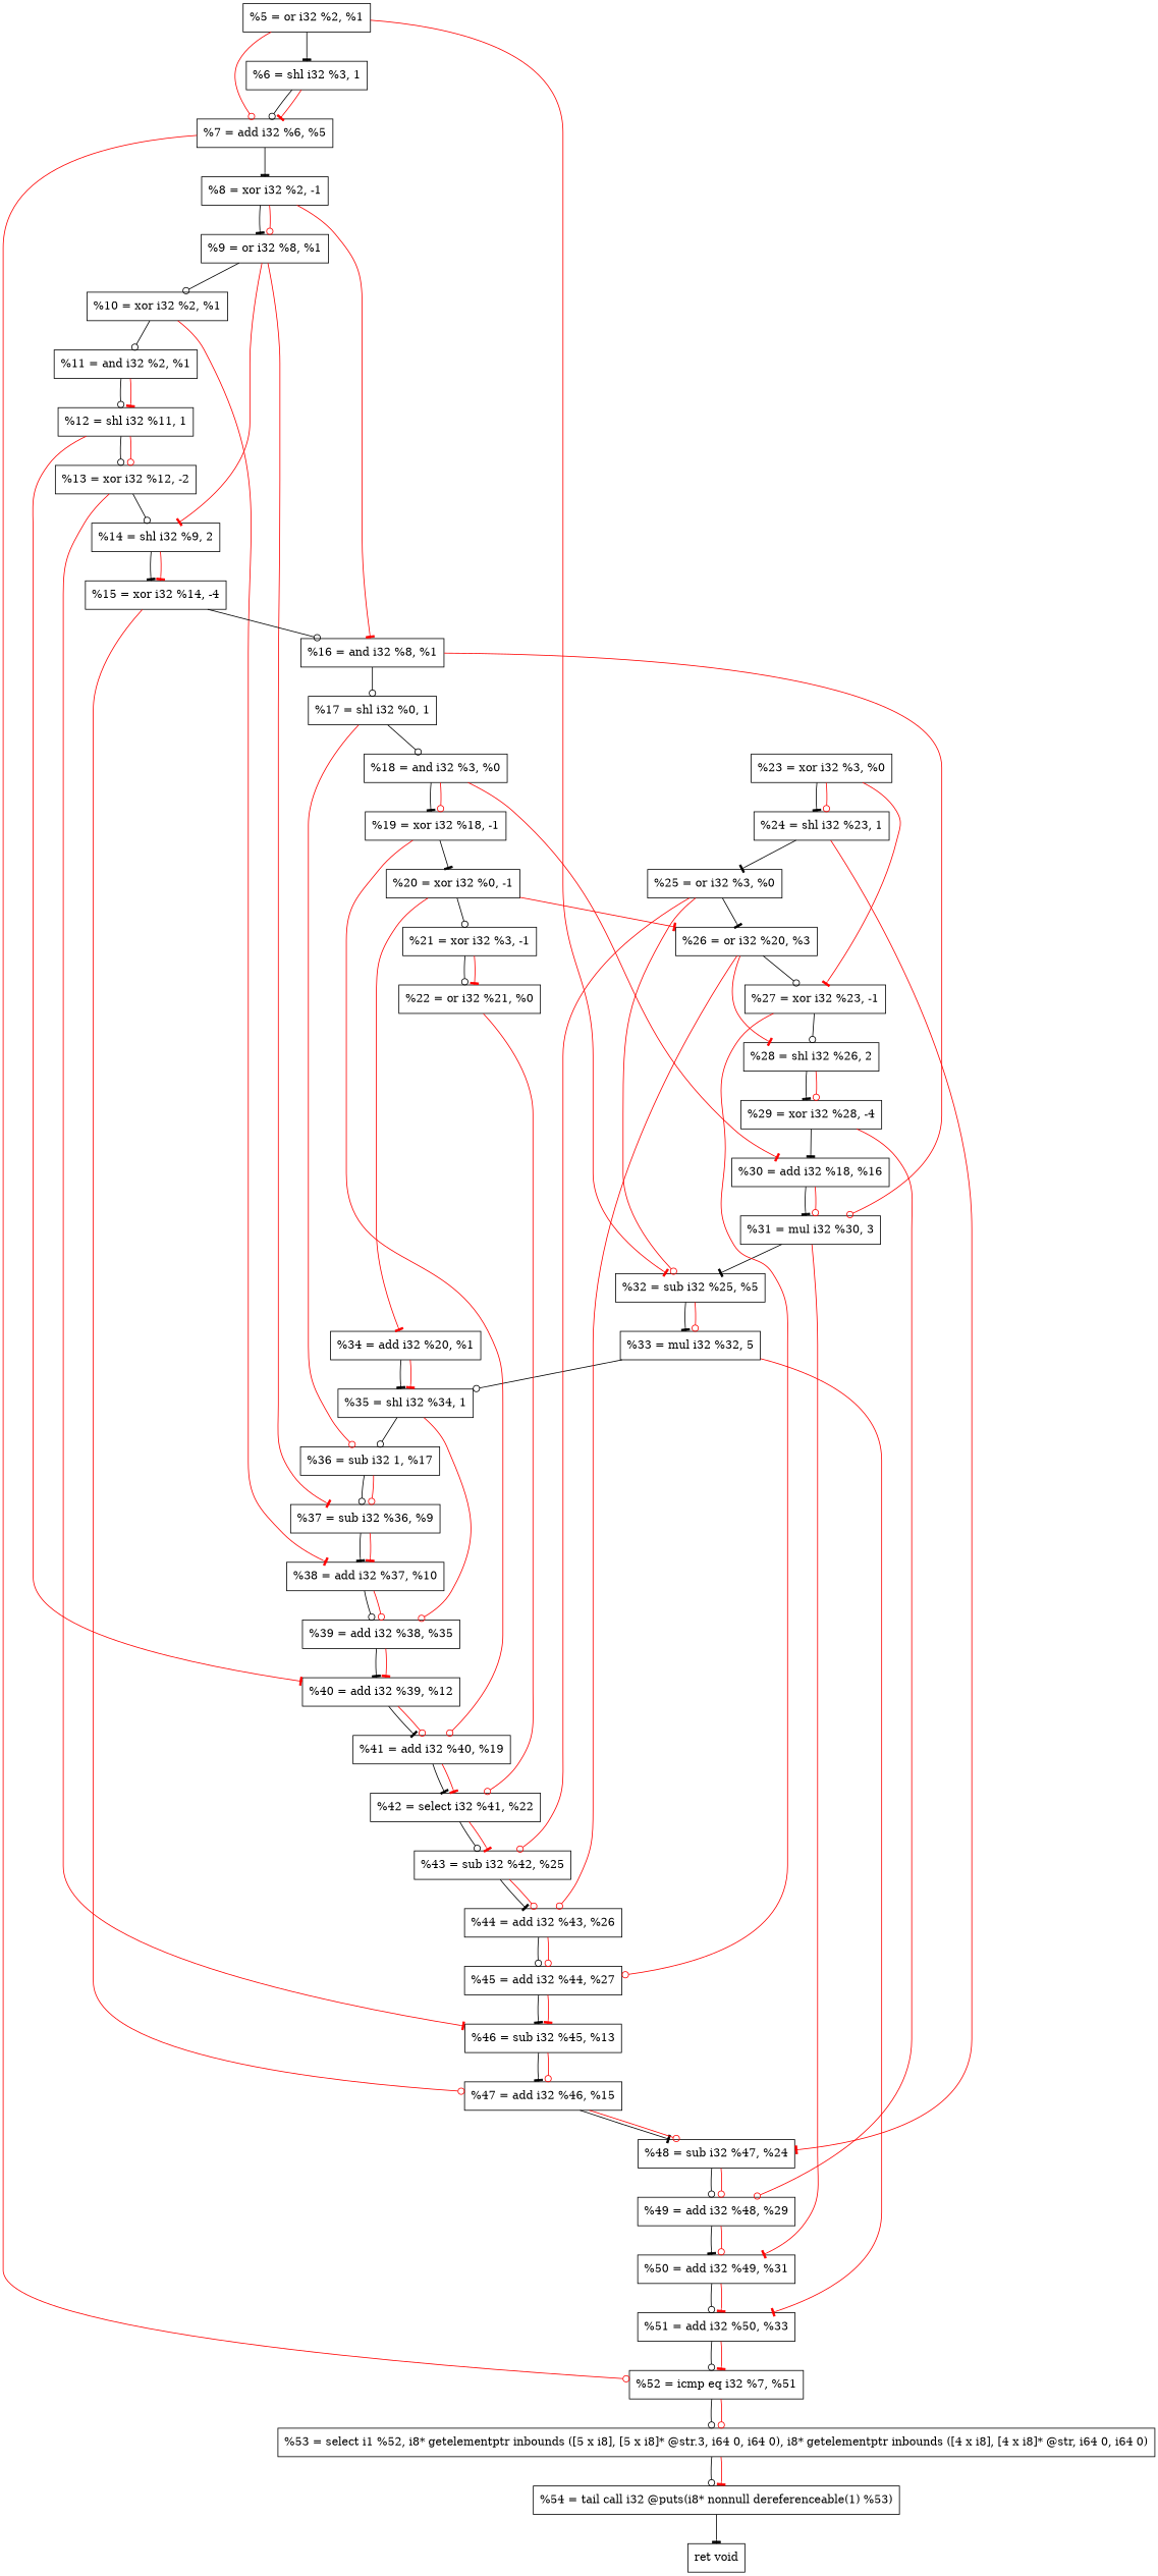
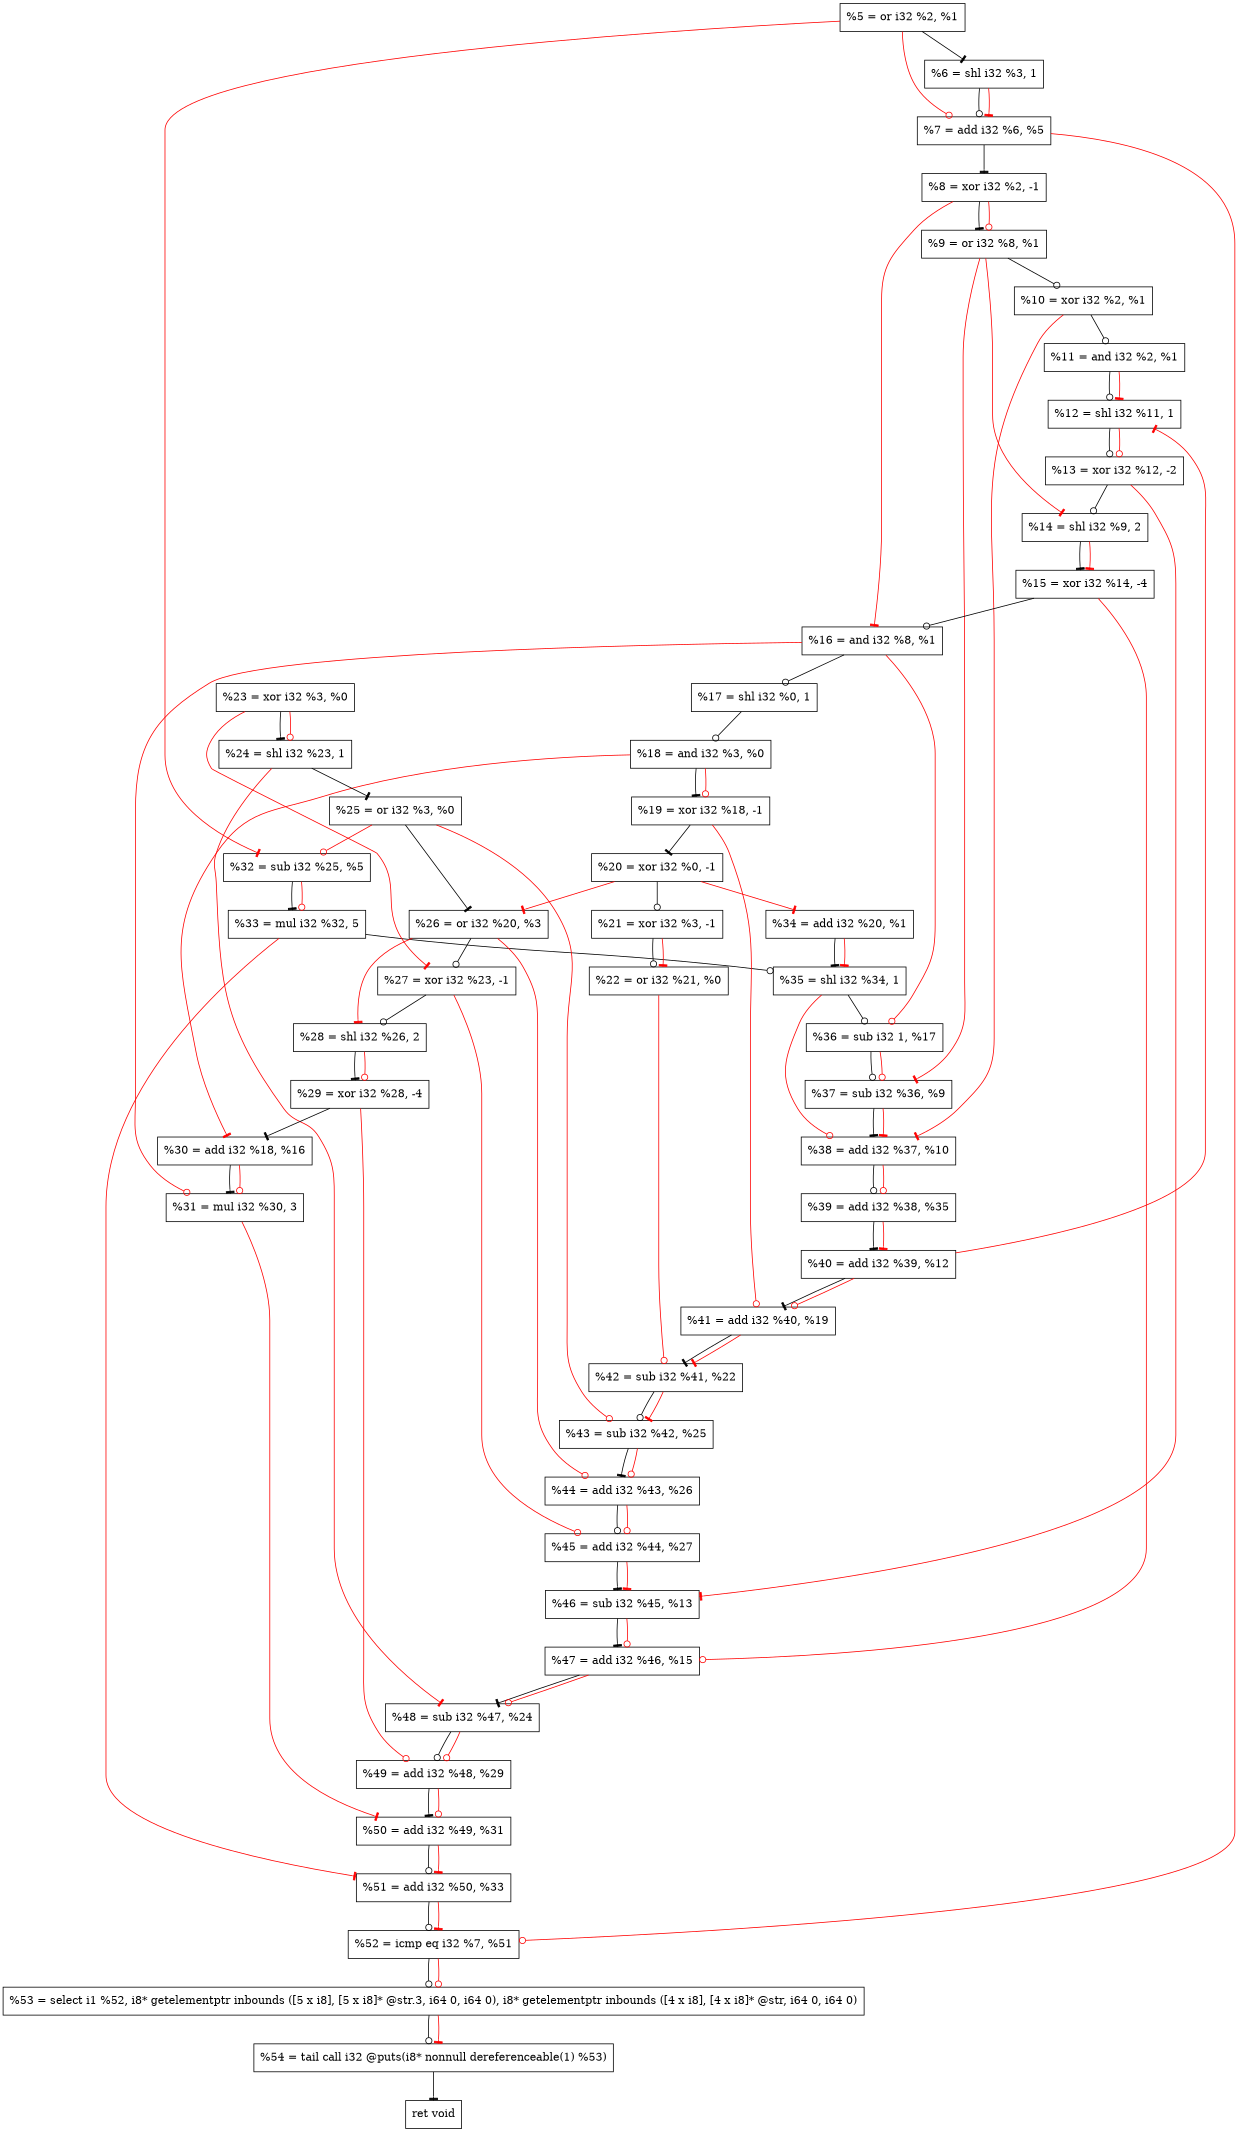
  digraph {
    node [shape=record]
    edge [arrowhead=odot color=red]
    n1 [label="  %5 = or i32 %2, %1"]
    n2 [label="  %6 = shl i32 %3, 1"]
    n3 [label="  %7 = add i32 %6, %5"]
    n4 [label="  %32 = sub i32 %25, %5"]
    n5 [label="  %8 = xor i32 %2, -1"]
    n6 [label="  %52 = icmp eq i32 %7, %51"]
    n7 [label="  %33 = mul i32 %32, 5"]
    n8 [label="  %9 = or i32 %8, %1"]
    n9 [label="  %16 = and i32 %8, %1"]
    n10 [label="  %53 = select i1 %52, i8* getelementptr inbounds ([5 x i8], [5 x i8]* @str.3, i64 0, i64 0), i8* getelementptr inbounds ([4 x i8], [4 x i8]* @str, i64 0, i64 0)"]
    n11 [label="  %10 = xor i32 %2, %1"]
    n12 [label="  %14 = shl i32 %9, 2"]
    n13 [label="  %37 = sub i32 %36, %9"]
    n14 [label="  %17 = shl i32 %0, 1"]
    n15 [label="  %31 = mul i32 %30, 3"]
    n16 [label="  %11 = and i32 %2, %1"]
    n17 [label="  %38 = add i32 %37, %10"]
    n18 [label="  %15 = xor i32 %14, -4"]
    n19 [label="  %12 = shl i32 %11, 1"]
    n20 [label="  %39 = add i32 %38, %35"]
    n21 [label="  %13 = xor i32 %12, -2"]
    n22 [label="  %40 = add i32 %39, %12"]
    n23 [label="  %46 = sub i32 %45, %13"]
    n24 [label="  %41 = add i32 %40, %19"]
    n25 [label="  %47 = add i32 %46, %15"]
    n26 [label="  %48 = sub i32 %47, %24"]
    n27 [label="  %18 = and i32 %3, %0"]
    n28 [label="  %36 = sub i32 1, %17"]
    n29 [label="  %30 = add i32 %18, %16"]
    n30 [label="  %19 = xor i32 %18, -1"]
    n31 [label="  %20 = xor i32 %0, -1"]
    n32 [label="  %21 = xor i32 %3, -1"]
    n33 [label="  %26 = or i32 %20, %3"]
    n34 [label="  %34 = add i32 %20, %1"]
-   n35 [label="%42 = select i32 %41, %22"]
+   n35 [label="  %42 = sub i32 %41, %22"]
    n36 [label="  %22 = or i32 %21, %0"]
    n37 [label="  %27 = xor i32 %23, -1"]
    n38 [label="  %28 = shl i32 %26, 2"]
    n39 [label="  %44 = add i32 %43, %26"]
    n40 [label="  %35 = shl i32 %34, 1"]
    n41 [label="  %23 = xor i32 %3, %0"]
    n42 [label="  %24 = shl i32 %23, 1"]
    n43 [label="  %43 = sub i32 %42, %25"]
    n44 [label="  %25 = or i32 %3, %0"]
    n45 [label="  %45 = add i32 %44, %27"]
    n46 [label="  %49 = add i32 %48, %29"]
    n47 [label="  %29 = xor i32 %28, -4"]
    n48 [label="  %50 = add i32 %49, %31"]
    n49 [label="  %51 = add i32 %50, %33"]
    n50 [label="  %54 = tail call i32 @puts(i8* nonnull dereferenceable(1) %53)"]
    n51 [label="  ret void"]
    n1 -> n2 [arrowhead=tee color=""]
    n1 -> n3
    n1 -> n4 [arrowhead=tee]
    n2 -> n3 [color=""]
    n2 -> n3 [arrowhead=tee]
    n3 -> n5 [arrowhead=tee color=""]
    n3 -> n6
    n4 -> n7 [arrowhead=tee color=""]
    n4 -> n7
    n5 -> n8 [arrowhead=tee color=""]
    n5 -> n8
    n5 -> n9 [arrowhead=tee]
    n6 -> n10 [color=""]
    n6 -> n10
    n7 -> n40 [color=""]
    n7 -> n49 [arrowhead=tee]
    n8 -> n11 [color=""]
    n8 -> n12 [arrowhead=tee]
    n8 -> n13 [arrowhead=tee]
    n9 -> n14 [color=""]
    n9 -> n15
    n10 -> n50 [color=""]
    n10 -> n50 [arrowhead=tee]
    n11 -> n16 [color=""]
    n11 -> n17 [arrowhead=tee]
    n12 -> n18 [arrowhead=tee color=""]
    n12 -> n18 [arrowhead=tee]
    n13 -> n17 [arrowhead=tee color=""]
    n13 -> n17 [arrowhead=tee]
    n14 -> n27 [color=""]
-   n14 -> n28
-   n15 -> n4 [arrowhead=tee color=""]
+   n9 -> n28
    n15 -> n48 [arrowhead=tee]
    n16 -> n19 [color=""]
    n16 -> n19 [arrowhead=tee]
    n17 -> n20 [color=""]
    n17 -> n20
    n18 -> n9 [color=""]
    n18 -> n25
    n19 -> n21 [color=""]
    n19 -> n21
-   n19 -> n22 [arrowhead=tee]
+   n22 -> n19 [arrowhead=tee]
    n20 -> n22 [arrowhead=tee color=""]
    n20 -> n22 [arrowhead=tee]
    n21 -> n12 [color=""]
    n21 -> n23 [arrowhead=tee]
    n22 -> n24 [arrowhead=tee color=""]
    n22 -> n24
    n23 -> n25 [arrowhead=tee color=""]
    n23 -> n25
    n24 -> n35 [arrowhead=tee color=""]
    n24 -> n35 [arrowhead=tee]
    n25 -> n26 [arrowhead=tee color=""]
    n25 -> n26
    n26 -> n46 [color=""]
    n26 -> n46
    n27 -> n29 [arrowhead=tee]
    n27 -> n30 [arrowhead=tee color=""]
    n27 -> n30
    n28 -> n13 [color=""]
    n28 -> n13
    n29 -> n15 [arrowhead=tee color=""]
    n29 -> n15
    n30 -> n24
    n30 -> n31 [arrowhead=tee color=""]
    n31 -> n32 [color=""]
    n31 -> n33 [arrowhead=tee]
    n31 -> n34 [arrowhead=tee]
    n32 -> n36 [color=""]
    n32 -> n36 [arrowhead=tee]
    n33 -> n37 [color=""]
    n33 -> n38 [arrowhead=tee]
    n33 -> n39
    n34 -> n40 [arrowhead=tee color=""]
    n34 -> n40 [arrowhead=tee]
    n35 -> n43 [color=""]
    n35 -> n43 [arrowhead=tee]
    n36 -> n35
    n37 -> n38 [color=""]
    n37 -> n45
    n38 -> n47 [arrowhead=tee color=""]
    n38 -> n47
    n39 -> n45 [color=""]
    n39 -> n45
-   n40 -> n20
+   n40 -> n17
    n40 -> n28 [color=""]
    n41 -> n37 [arrowhead=tee]
    n41 -> n42 [arrowhead=tee color=""]
    n41 -> n42
    n42 -> n26 [arrowhead=tee]
    n42 -> n44 [arrowhead=tee color=""]
    n43 -> n39 [arrowhead=tee color=""]
    n43 -> n39
    n44 -> n4
    n44 -> n33 [arrowhead=tee color=""]
    n44 -> n43
    n45 -> n23 [arrowhead=tee color=""]
    n45 -> n23 [arrowhead=tee]
    n46 -> n48 [arrowhead=tee color=""]
    n46 -> n48
    n47 -> n29 [arrowhead=tee color=""]
    n47 -> n46
    n48 -> n49 [color=""]
    n48 -> n49 [arrowhead=tee]
    n49 -> n6 [color=""]
    n49 -> n6 [arrowhead=tee]
    n50 -> n51 [arrowhead=tee color=""]
  }
